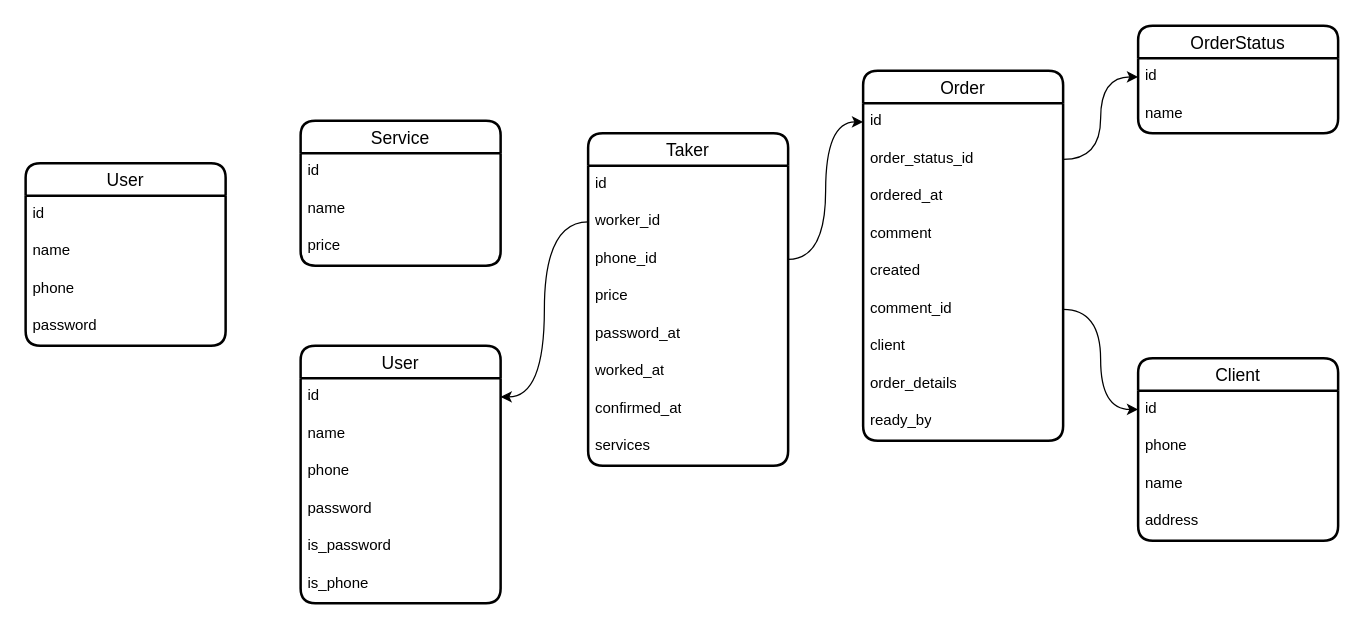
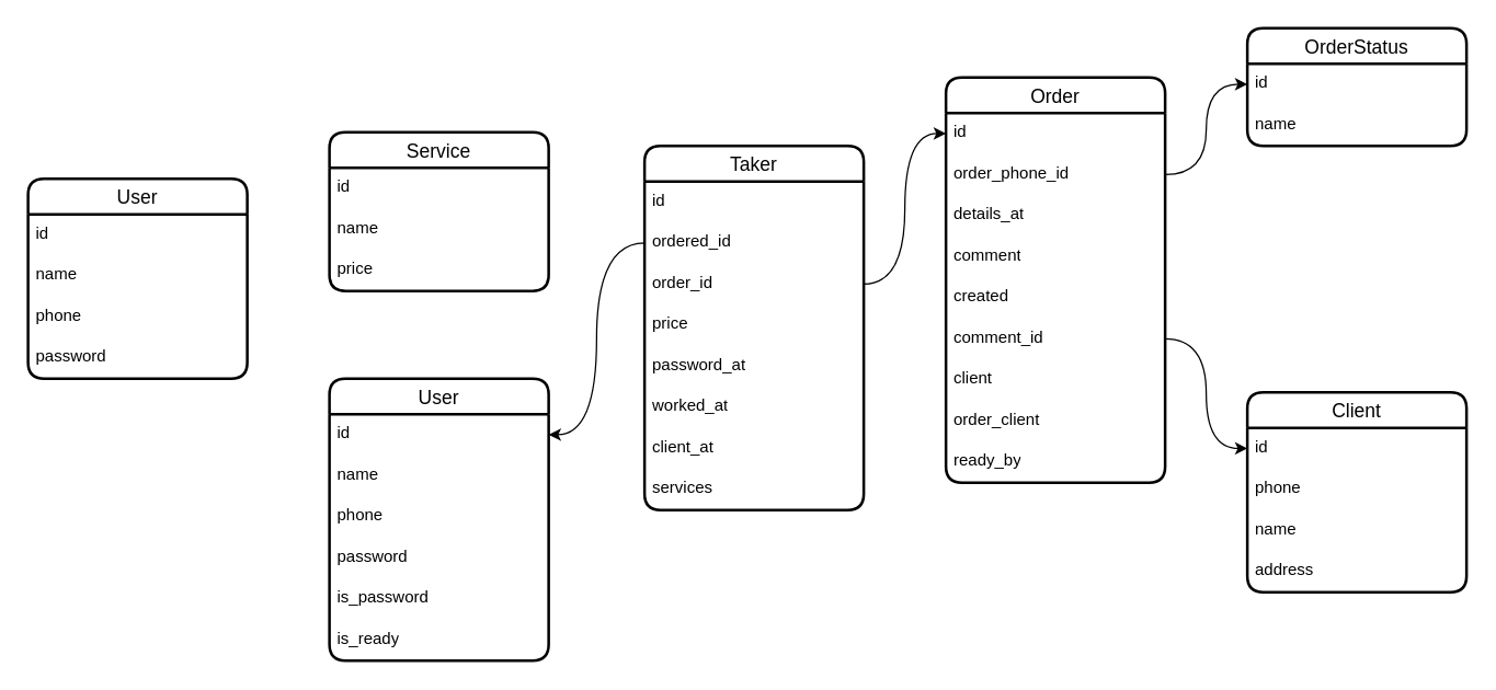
  <mxCell id="0" />
  <mxCell id="1" parent="0" />
  <mxCell id="2" value="User" style="swimlane;fontStyle=0;childLayout=stackLayout;horizontal=1;startSize=26;horizontalStack=0;resizeParent=1;resizeParentMax=0;resizeLast=0;collapsible=1;marginBottom=0;align=center;fontSize=14;strokeWidth=2;rounded=1;shadow=0;glass=0;swimlaneLine=1;" parent="1" vertex="1"><mxGeometry x="240" y="276" width="160" height="206" as="geometry" /></mxCell>
  <mxCell id="3" value="id" style="text;strokeColor=none;fillColor=none;spacingLeft=4;spacingRight=4;overflow=hidden;rotatable=0;points=[[0,0.5],[1,0.5]];portConstraint=eastwest;fontSize=12;whiteSpace=wrap;html=1;" parent="2" vertex="1"><mxGeometry y="26" width="160" height="30" as="geometry" /></mxCell>
  <mxCell id="4" value="name" style="text;strokeColor=none;fillColor=none;spacingLeft=4;spacingRight=4;overflow=hidden;rotatable=0;points=[[0,0.5],[1,0.5]];portConstraint=eastwest;fontSize=12;whiteSpace=wrap;html=1;" parent="2" vertex="1"><mxGeometry y="56" width="160" height="30" as="geometry" /></mxCell>
  <mxCell id="5" value="phone" style="text;strokeColor=none;fillColor=none;spacingLeft=4;spacingRight=4;overflow=hidden;rotatable=0;points=[[0,0.5],[1,0.5]];portConstraint=eastwest;fontSize=12;whiteSpace=wrap;html=1;" parent="2" vertex="1"><mxGeometry y="86" width="160" height="30" as="geometry" /></mxCell>
  <mxCell id="6" value="password" style="text;strokeColor=none;fillColor=none;spacingLeft=4;spacingRight=4;overflow=hidden;rotatable=0;points=[[0,0.5],[1,0.5]];portConstraint=eastwest;fontSize=12;whiteSpace=wrap;html=1;" parent="2" vertex="1"><mxGeometry y="116" width="160" height="30" as="geometry" /></mxCell>
  <mxCell id="7" value="is_password" style="text;strokeColor=none;fillColor=none;spacingLeft=4;spacingRight=4;overflow=hidden;rotatable=0;points=[[0,0.5],[1,0.5]];portConstraint=eastwest;fontSize=12;whiteSpace=wrap;html=1;" parent="2" vertex="1"><mxGeometry y="146" width="160" height="30" as="geometry" /></mxCell>
- <mxCell id="8" value="is_phone" style="text;strokeColor=none;fillColor=none;spacingLeft=4;spacingRight=4;overflow=hidden;rotatable=0;points=[[0,0.5],[1,0.5]];portConstraint=eastwest;fontSize=12;whiteSpace=wrap;html=1;" parent="2" vertex="1"><mxGeometry y="176" width="160" height="30" as="geometry" /></mxCell>
+ <mxCell id="8" value="is_ready" style="text;strokeColor=none;fillColor=none;spacingLeft=4;spacingRight=4;overflow=hidden;rotatable=0;points=[[0,0.5],[1,0.5]];portConstraint=eastwest;fontSize=12;whiteSpace=wrap;html=1;" parent="2" vertex="1"><mxGeometry y="176" width="160" height="30" as="geometry" /></mxCell>
  <mxCell id="9" value="Order" style="swimlane;fontStyle=0;childLayout=stackLayout;horizontal=1;startSize=26;horizontalStack=0;resizeParent=1;resizeParentMax=0;resizeLast=0;collapsible=1;marginBottom=0;align=center;fontSize=14;strokeWidth=2;rounded=1;shadow=0;glass=0;swimlaneLine=1;" parent="1" vertex="1"><mxGeometry x="690" y="56" width="160" height="296" as="geometry" /></mxCell>
  <mxCell id="10" value="id" style="text;strokeColor=none;fillColor=none;spacingLeft=4;spacingRight=4;overflow=hidden;rotatable=0;points=[[0,0.5],[1,0.5]];portConstraint=eastwest;fontSize=12;whiteSpace=wrap;html=1;" parent="9" vertex="1"><mxGeometry y="26" width="160" height="30" as="geometry" /></mxCell>
- <mxCell id="11" value="order_status_id" style="text;strokeColor=none;fillColor=none;spacingLeft=4;spacingRight=4;overflow=hidden;rotatable=0;points=[[0,0.5],[1,0.5]];portConstraint=eastwest;fontSize=12;whiteSpace=wrap;html=1;" parent="9" vertex="1"><mxGeometry y="56" width="160" height="30" as="geometry" /></mxCell>
- <mxCell id="12" value="ordered_at" style="text;strokeColor=none;fillColor=none;spacingLeft=4;spacingRight=4;overflow=hidden;rotatable=0;points=[[0,0.5],[1,0.5]];portConstraint=eastwest;fontSize=12;whiteSpace=wrap;html=1;" parent="9" vertex="1"><mxGeometry y="86" width="160" height="30" as="geometry" /></mxCell>
+ <mxCell id="11" value="order_phone_id" style="text;strokeColor=none;fillColor=none;spacingLeft=4;spacingRight=4;overflow=hidden;rotatable=0;points=[[0,0.5],[1,0.5]];portConstraint=eastwest;fontSize=12;whiteSpace=wrap;html=1;" parent="9" vertex="1"><mxGeometry y="56" width="160" height="30" as="geometry" /></mxCell>
+ <mxCell id="12" value="details_at" style="text;strokeColor=none;fillColor=none;spacingLeft=4;spacingRight=4;overflow=hidden;rotatable=0;points=[[0,0.5],[1,0.5]];portConstraint=eastwest;fontSize=12;whiteSpace=wrap;html=1;" parent="9" vertex="1"><mxGeometry y="86" width="160" height="30" as="geometry" /></mxCell>
  <mxCell id="13" value="comment" style="text;strokeColor=none;fillColor=none;spacingLeft=4;spacingRight=4;overflow=hidden;rotatable=0;points=[[0,0.5],[1,0.5]];portConstraint=eastwest;fontSize=12;whiteSpace=wrap;html=1;" parent="9" vertex="1"><mxGeometry y="116" width="160" height="30" as="geometry" /></mxCell>
  <mxCell id="14" value="created" style="text;strokeColor=none;fillColor=none;spacingLeft=4;spacingRight=4;overflow=hidden;rotatable=0;points=[[0,0.5],[1,0.5]];portConstraint=eastwest;fontSize=12;whiteSpace=wrap;html=1;" parent="9" vertex="1"><mxGeometry y="146" width="160" height="30" as="geometry" /></mxCell>
  <mxCell id="15" value="comment_id" style="text;strokeColor=none;fillColor=none;spacingLeft=4;spacingRight=4;overflow=hidden;rotatable=0;points=[[0,0.5],[1,0.5]];portConstraint=eastwest;fontSize=12;whiteSpace=wrap;html=1;" parent="9" vertex="1"><mxGeometry y="176" width="160" height="30" as="geometry" /></mxCell>
  <mxCell id="16" value="client" style="text;strokeColor=none;fillColor=none;spacingLeft=4;spacingRight=4;overflow=hidden;rotatable=0;points=[[0,0.5],[1,0.5]];portConstraint=eastwest;fontSize=12;whiteSpace=wrap;html=1;" parent="9" vertex="1"><mxGeometry y="206" width="160" height="30" as="geometry" /></mxCell>
- <mxCell id="17" value="order_details" style="text;strokeColor=none;fillColor=none;spacingLeft=4;spacingRight=4;overflow=hidden;rotatable=0;points=[[0,0.5],[1,0.5]];portConstraint=eastwest;fontSize=12;whiteSpace=wrap;html=1;" parent="9" vertex="1"><mxGeometry y="236" width="160" height="30" as="geometry" /></mxCell>
+ <mxCell id="17" value="order_client" style="text;strokeColor=none;fillColor=none;spacingLeft=4;spacingRight=4;overflow=hidden;rotatable=0;points=[[0,0.5],[1,0.5]];portConstraint=eastwest;fontSize=12;whiteSpace=wrap;html=1;" parent="9" vertex="1"><mxGeometry y="236" width="160" height="30" as="geometry" /></mxCell>
  <mxCell id="18" value="ready_by" style="text;strokeColor=none;fillColor=none;spacingLeft=4;spacingRight=4;overflow=hidden;rotatable=0;points=[[0,0.5],[1,0.5]];portConstraint=eastwest;fontSize=12;whiteSpace=wrap;html=1;" parent="9" vertex="1"><mxGeometry y="266" width="160" height="30" as="geometry" /></mxCell>
  <mxCell id="19" value="OrderStatus" style="swimlane;fontStyle=0;childLayout=stackLayout;horizontal=1;startSize=26;horizontalStack=0;resizeParent=1;resizeParentMax=0;resizeLast=0;collapsible=1;marginBottom=0;align=center;fontSize=14;strokeWidth=2;rounded=1;shadow=0;glass=0;swimlaneLine=1;" parent="1" vertex="1"><mxGeometry x="910" y="20" width="160" height="86" as="geometry" /></mxCell>
  <mxCell id="20" value="id" style="text;strokeColor=none;fillColor=none;spacingLeft=4;spacingRight=4;overflow=hidden;rotatable=0;points=[[0,0.5],[1,0.5]];portConstraint=eastwest;fontSize=12;whiteSpace=wrap;html=1;" parent="19" vertex="1"><mxGeometry y="26" width="160" height="30" as="geometry" /></mxCell>
  <mxCell id="21" value="name" style="text;strokeColor=none;fillColor=none;spacingLeft=4;spacingRight=4;overflow=hidden;rotatable=0;points=[[0,0.5],[1,0.5]];portConstraint=eastwest;fontSize=12;whiteSpace=wrap;html=1;" parent="19" vertex="1"><mxGeometry y="56" width="160" height="30" as="geometry" /></mxCell>
  <mxCell id="22" value="Service" style="swimlane;fontStyle=0;childLayout=stackLayout;horizontal=1;startSize=26;horizontalStack=0;resizeParent=1;resizeParentMax=0;resizeLast=0;collapsible=1;marginBottom=0;align=center;fontSize=14;strokeWidth=2;rounded=1;shadow=0;glass=0;swimlaneLine=1;" parent="1" vertex="1"><mxGeometry x="240" y="96" width="160" height="116" as="geometry" /></mxCell>
  <mxCell id="23" value="id" style="text;strokeColor=none;fillColor=none;spacingLeft=4;spacingRight=4;overflow=hidden;rotatable=0;points=[[0,0.5],[1,0.5]];portConstraint=eastwest;fontSize=12;whiteSpace=wrap;html=1;" parent="22" vertex="1"><mxGeometry y="26" width="160" height="30" as="geometry" /></mxCell>
  <mxCell id="24" value="name" style="text;strokeColor=none;fillColor=none;spacingLeft=4;spacingRight=4;overflow=hidden;rotatable=0;points=[[0,0.5],[1,0.5]];portConstraint=eastwest;fontSize=12;whiteSpace=wrap;html=1;" parent="22" vertex="1"><mxGeometry y="56" width="160" height="30" as="geometry" /></mxCell>
  <mxCell id="25" value="price" style="text;strokeColor=none;fillColor=none;spacingLeft=4;spacingRight=4;overflow=hidden;rotatable=0;points=[[0,0.5],[1,0.5]];portConstraint=eastwest;fontSize=12;whiteSpace=wrap;html=1;" parent="22" vertex="1"><mxGeometry y="86" width="160" height="30" as="geometry" /></mxCell>
  <mxCell id="26" value="Client" style="swimlane;fontStyle=0;childLayout=stackLayout;horizontal=1;startSize=26;horizontalStack=0;resizeParent=1;resizeParentMax=0;resizeLast=0;collapsible=1;marginBottom=0;align=center;fontSize=14;strokeWidth=2;rounded=1;shadow=0;glass=0;swimlaneLine=1;" parent="1" vertex="1"><mxGeometry x="910" y="286" width="160" height="146" as="geometry" /></mxCell>
  <mxCell id="27" value="id" style="text;strokeColor=none;fillColor=none;spacingLeft=4;spacingRight=4;overflow=hidden;rotatable=0;points=[[0,0.5],[1,0.5]];portConstraint=eastwest;fontSize=12;whiteSpace=wrap;html=1;" parent="26" vertex="1"><mxGeometry y="26" width="160" height="30" as="geometry" /></mxCell>
  <mxCell id="28" value="phone" style="text;strokeColor=none;fillColor=none;spacingLeft=4;spacingRight=4;overflow=hidden;rotatable=0;points=[[0,0.5],[1,0.5]];portConstraint=eastwest;fontSize=12;whiteSpace=wrap;html=1;" parent="26" vertex="1"><mxGeometry y="56" width="160" height="30" as="geometry" /></mxCell>
  <mxCell id="29" value="name" style="text;strokeColor=none;fillColor=none;spacingLeft=4;spacingRight=4;overflow=hidden;rotatable=0;points=[[0,0.5],[1,0.5]];portConstraint=eastwest;fontSize=12;whiteSpace=wrap;html=1;" parent="26" vertex="1"><mxGeometry y="86" width="160" height="30" as="geometry" /></mxCell>
  <mxCell id="30" value="address" style="text;strokeColor=none;fillColor=none;spacingLeft=4;spacingRight=4;overflow=hidden;rotatable=0;points=[[0,0.5],[1,0.5]];portConstraint=eastwest;fontSize=12;whiteSpace=wrap;html=1;" parent="26" vertex="1"><mxGeometry y="116" width="160" height="30" as="geometry" /></mxCell>
  <mxCell id="31" value="User" style="swimlane;fontStyle=0;childLayout=stackLayout;horizontal=1;startSize=26;horizontalStack=0;resizeParent=1;resizeParentMax=0;resizeLast=0;collapsible=1;marginBottom=0;align=center;fontSize=14;strokeWidth=2;rounded=1;shadow=0;glass=0;swimlaneLine=1;" parent="1" vertex="1"><mxGeometry x="20" y="130" width="160" height="146" as="geometry" /></mxCell>
  <mxCell id="32" value="id" style="text;strokeColor=none;fillColor=none;spacingLeft=4;spacingRight=4;overflow=hidden;rotatable=0;points=[[0,0.5],[1,0.5]];portConstraint=eastwest;fontSize=12;whiteSpace=wrap;html=1;" parent="31" vertex="1"><mxGeometry y="26" width="160" height="30" as="geometry" /></mxCell>
  <mxCell id="33" value="name" style="text;strokeColor=none;fillColor=none;spacingLeft=4;spacingRight=4;overflow=hidden;rotatable=0;points=[[0,0.5],[1,0.5]];portConstraint=eastwest;fontSize=12;whiteSpace=wrap;html=1;" parent="31" vertex="1"><mxGeometry y="56" width="160" height="30" as="geometry" /></mxCell>
  <mxCell id="34" value="phone" style="text;strokeColor=none;fillColor=none;spacingLeft=4;spacingRight=4;overflow=hidden;rotatable=0;points=[[0,0.5],[1,0.5]];portConstraint=eastwest;fontSize=12;whiteSpace=wrap;html=1;" parent="31" vertex="1"><mxGeometry y="86" width="160" height="30" as="geometry" /></mxCell>
  <mxCell id="35" value="password" style="text;strokeColor=none;fillColor=none;spacingLeft=4;spacingRight=4;overflow=hidden;rotatable=0;points=[[0,0.5],[1,0.5]];portConstraint=eastwest;fontSize=12;whiteSpace=wrap;html=1;" parent="31" vertex="1"><mxGeometry y="116" width="160" height="30" as="geometry" /></mxCell>
  <mxCell id="36" style="edgeStyle=orthogonalEdgeStyle;rounded=0;orthogonalLoop=1;jettySize=auto;html=1;entryX=0;entryY=0.5;entryDx=0;entryDy=0;curved=1;" parent="1" source="15" target="27" edge="1"><mxGeometry relative="1" as="geometry" /></mxCell>
  <mxCell id="37" style="edgeStyle=orthogonalEdgeStyle;rounded=0;orthogonalLoop=1;jettySize=auto;html=1;entryX=0;entryY=0.5;entryDx=0;entryDy=0;curved=1;" parent="1" source="11" target="20" edge="1"><mxGeometry relative="1" as="geometry" /></mxCell>
  <mxCell id="38" value="Taker" style="swimlane;fontStyle=0;childLayout=stackLayout;horizontal=1;startSize=26;horizontalStack=0;resizeParent=1;resizeParentMax=0;resizeLast=0;collapsible=1;marginBottom=0;align=center;fontSize=14;strokeWidth=2;rounded=1;shadow=0;glass=0;swimlaneLine=1;" parent="1" vertex="1"><mxGeometry x="470" y="106" width="160" height="266" as="geometry" /></mxCell>
  <mxCell id="39" value="id" style="text;strokeColor=none;fillColor=none;spacingLeft=4;spacingRight=4;overflow=hidden;rotatable=0;points=[[0,0.5],[1,0.5]];portConstraint=eastwest;fontSize=12;whiteSpace=wrap;html=1;" parent="38" vertex="1"><mxGeometry y="26" width="160" height="30" as="geometry" /></mxCell>
- <mxCell id="40" value="worker_id" style="text;strokeColor=none;fillColor=none;spacingLeft=4;spacingRight=4;overflow=hidden;rotatable=0;points=[[0,0.5],[1,0.5]];portConstraint=eastwest;fontSize=12;whiteSpace=wrap;html=1;" parent="38" vertex="1"><mxGeometry y="56" width="160" height="30" as="geometry" /></mxCell>
- <mxCell id="41" value="phone_id" style="text;strokeColor=none;fillColor=none;spacingLeft=4;spacingRight=4;overflow=hidden;rotatable=0;points=[[0,0.5],[1,0.5]];portConstraint=eastwest;fontSize=12;whiteSpace=wrap;html=1;" parent="38" vertex="1"><mxGeometry y="86" width="160" height="30" as="geometry" /></mxCell>
+ <mxCell id="40" value="ordered_id" style="text;strokeColor=none;fillColor=none;spacingLeft=4;spacingRight=4;overflow=hidden;rotatable=0;points=[[0,0.5],[1,0.5]];portConstraint=eastwest;fontSize=12;whiteSpace=wrap;html=1;" parent="38" vertex="1"><mxGeometry y="56" width="160" height="30" as="geometry" /></mxCell>
+ <mxCell id="41" value="order_id" style="text;strokeColor=none;fillColor=none;spacingLeft=4;spacingRight=4;overflow=hidden;rotatable=0;points=[[0,0.5],[1,0.5]];portConstraint=eastwest;fontSize=12;whiteSpace=wrap;html=1;" parent="38" vertex="1"><mxGeometry y="86" width="160" height="30" as="geometry" /></mxCell>
  <mxCell id="42" value="price" style="text;strokeColor=none;fillColor=none;spacingLeft=4;spacingRight=4;overflow=hidden;rotatable=0;points=[[0,0.5],[1,0.5]];portConstraint=eastwest;fontSize=12;whiteSpace=wrap;html=1;" parent="38" vertex="1"><mxGeometry y="116" width="160" height="30" as="geometry" /></mxCell>
  <mxCell id="43" value="password_at" style="text;strokeColor=none;fillColor=none;spacingLeft=4;spacingRight=4;overflow=hidden;rotatable=0;points=[[0,0.5],[1,0.5]];portConstraint=eastwest;fontSize=12;whiteSpace=wrap;html=1;" parent="38" vertex="1"><mxGeometry y="146" width="160" height="30" as="geometry" /></mxCell>
  <mxCell id="44" value="worked_at" style="text;strokeColor=none;fillColor=none;spacingLeft=4;spacingRight=4;overflow=hidden;rotatable=0;points=[[0,0.5],[1,0.5]];portConstraint=eastwest;fontSize=12;whiteSpace=wrap;html=1;" parent="38" vertex="1"><mxGeometry y="176" width="160" height="30" as="geometry" /></mxCell>
- <mxCell id="45" value="confirmed_at" style="text;strokeColor=none;fillColor=none;spacingLeft=4;spacingRight=4;overflow=hidden;rotatable=0;points=[[0,0.5],[1,0.5]];portConstraint=eastwest;fontSize=12;whiteSpace=wrap;html=1;" vertex="1" parent="38"><mxGeometry y="206" width="160" height="30" as="geometry" /></mxCell>
+ <mxCell id="45" value="client_at" style="text;strokeColor=none;fillColor=none;spacingLeft=4;spacingRight=4;overflow=hidden;rotatable=0;points=[[0,0.5],[1,0.5]];portConstraint=eastwest;fontSize=12;whiteSpace=wrap;html=1;" vertex="1" parent="38"><mxGeometry y="206" width="160" height="30" as="geometry" /></mxCell>
  <mxCell id="46" value="services" style="text;strokeColor=none;fillColor=none;spacingLeft=4;spacingRight=4;overflow=hidden;rotatable=0;points=[[0,0.5],[1,0.5]];portConstraint=eastwest;fontSize=12;whiteSpace=wrap;html=1;" parent="38" vertex="1"><mxGeometry y="236" width="160" height="30" as="geometry" /></mxCell>
  <mxCell id="47" style="edgeStyle=orthogonalEdgeStyle;rounded=0;orthogonalLoop=1;jettySize=auto;html=1;entryX=1;entryY=0.5;entryDx=0;entryDy=0;curved=1;" parent="1" source="40" target="3" edge="1"><mxGeometry relative="1" as="geometry" /></mxCell>
  <mxCell id="48" style="edgeStyle=orthogonalEdgeStyle;rounded=0;orthogonalLoop=1;jettySize=auto;html=1;entryX=0;entryY=0.5;entryDx=0;entryDy=0;curved=1;" parent="1" source="41" target="10" edge="1"><mxGeometry relative="1" as="geometry" /></mxCell>
